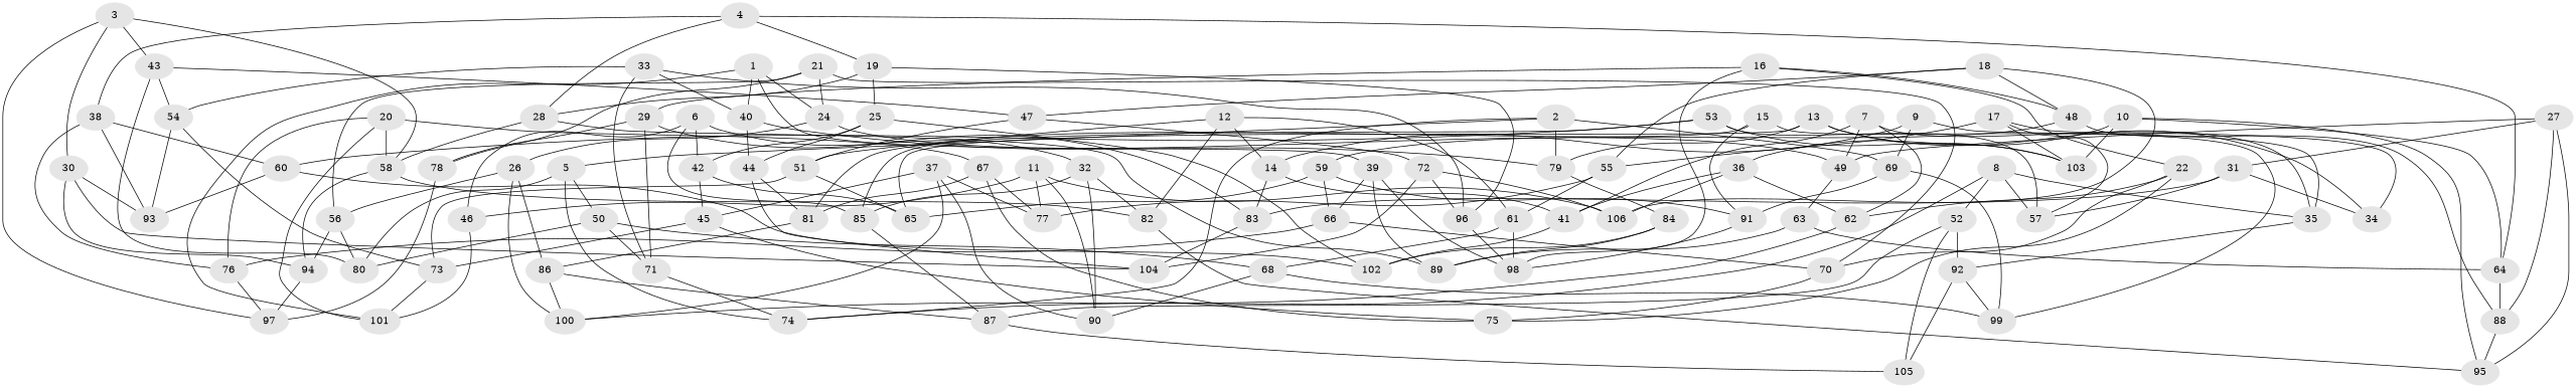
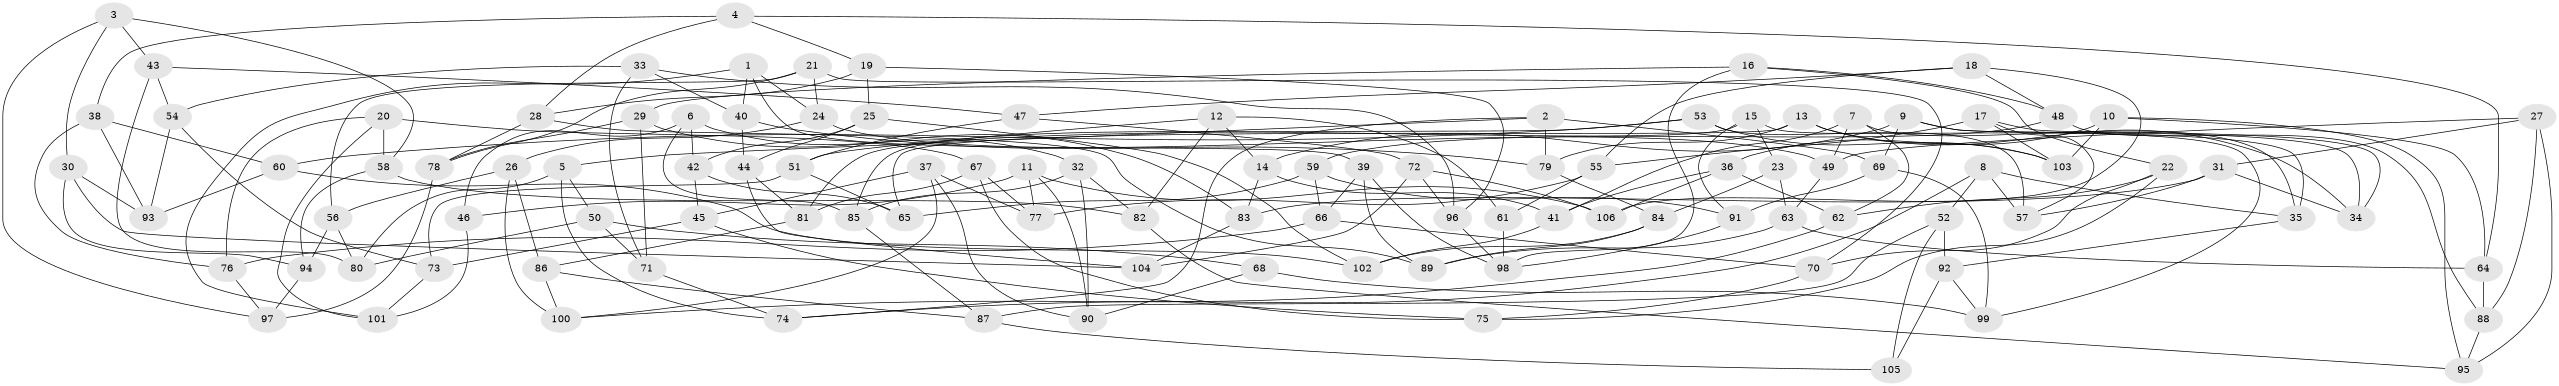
  graph {
    node [color=gray90 style=filled]
    1
    24
    39
    40
    101
    49
    26
    98
    89
    66
    79
    44
    2
    5
    69
    74
    50
    80
    91
    99
    84
    3
    30
    43
    58
    97
    93
    94
    104
    47
    54
    82
    4
    19
    28
    38
    64
    25
    96
    78
    76
    60
    88
    71
    68
    6
    32
    42
    46
    85
    90
    65
    45
    87
    7
    35
    41
    62
    92
    102
    63
    100
    8
    52
    57
    105
    9
    14
    34
    83
    10
    36
    95
    103
    106
    11
    77
    12
    51
    61
    73
    13
    15
+   23
    16
    22
    29
    48
    70
    75
    59
    17
    55
    18
    72
    20
    67
    81
    21
    56
    86
    27
    31
    33
    37
    53
    1 -- 24
    1 -- 39
    1 -- 40
    1 -- 101
    24 -- 49
    24 -- 26
    39 -- 98
    39 -- 89
    39 -- 66
    40 -- 79
    40 -- 44
    49 -- 63
    26 -- 100
    26 -- 56
    26 -- 86
    66 -- 76
    66 -- 70
    79 -- 84
    44 -- 104
    44 -- 81
    2 -- 79
    2 -- 5
    2 -- 69
    2 -- 74
    5 -- 74
    5 -- 50
    5 -- 80
    69 -- 91
    69 -- 99
    50 -- 80
    50 -- 71
    50 -- 68
    91 -- 98
    84 -- 89
    84 -- 102
    3 -- 30
    3 -- 43
    3 -- 58
    3 -- 97
    30 -- 93
    30 -- 94
    30 -- 104
    43 -- 80
    43 -- 47
    43 -- 54
    58 -- 94
    58 -- 82
    94 -- 97
    47 -- 51
    47 -- 72
    54 -- 93
    54 -- 73
    82 -- 95
    4 -- 19
    4 -- 28
    4 -- 38
    4 -- 64
    19 -- 28
    19 -- 25
    19 -- 96
    28 -- 89
-   28 -- 58
+   28 -- 78
    38 -- 93
    38 -- 76
    38 -- 60
    64 -- 88
    25 -- 44
    25 -- 42
    25 -- 102
    96 -- 98
    78 -- 97
    76 -- 97
    60 -- 93
    60 -- 102
    88 -- 95
    71 -- 74
    68 -- 99
    68 -- 90
    6 -- 32
    6 -- 42
    6 -- 46
    6 -- 85
    32 -- 82
    32 -- 85
    32 -- 90
    42 -- 65
    42 -- 45
    46 -- 101
    85 -- 87
    45 -- 73
    45 -- 75
    87 -- 105
    7 -- 49
    7 -- 35
    7 -- 41
    7 -- 62
    35 -- 92
    41 -- 102
    62 -- 100
    92 -- 99
    92 -- 105
    63 -- 89
    63 -- 64
    8 -- 74
    8 -- 35
    8 -- 52
    8 -- 57
    52 -- 87
    52 -- 92
    52 -- 105
    9 -- 69
    9 -- 35
    9 -- 14
+   9 -- 34
    14 -- 41
    14 -- 83
    83 -- 104
    10 -- 64
    10 -- 36
    10 -- 95
    10 -- 103
    36 -- 41
    36 -- 62
    36 -- 106
    11 -- 46
    11 -- 90
    11 -- 106
    11 -- 77
    12 -- 82
    12 -- 14
    12 -- 51
    12 -- 61
    51 -- 65
    51 -- 73
    61 -- 98
-   61 -- 68
    73 -- 101
    13 -- 79
    13 -- 65
    13 -- 34
    13 -- 103
    15 -- 91
    15 -- 99
    15 -- 85
+   15 -- 23
+   23 -- 84
+   23 -- 63
    16 -- 98
    16 -- 22
    16 -- 29
    16 -- 48
    22 -- 62
    22 -- 70
    22 -- 75
    29 -- 78
    29 -- 71
    29 -- 83
    48 -- 88
    48 -- 59
    70 -- 75
    59 -- 66
    59 -- 91
    59 -- 65
    17 -- 57
    17 -- 34
    17 -- 103
    17 -- 55
    55 -- 77
    55 -- 61
    18 -- 47
    18 -- 106
    18 -- 48
    18 -- 55
    72 -- 104
    72 -- 96
    72 -- 106
    20 -- 101
    20 -- 58
    20 -- 76
    20 -- 67
    67 -- 77
    67 -- 75
    67 -- 81
    81 -- 86
    21 -- 24
    21 -- 78
    21 -- 70
    21 -- 56
    56 -- 80
    56 -- 94
    86 -- 87
    86 -- 100
    27 -- 49
    27 -- 88
    27 -- 95
    27 -- 31
    31 -- 57
    31 -- 34
    31 -- 83
    33 -- 40
    33 -- 54
    33 -- 96
    33 -- 71
    37 -- 90
    37 -- 45
    37 -- 100
    37 -- 77
    53 -- 60
    53 -- 57
    53 -- 103
    53 -- 81
  }
